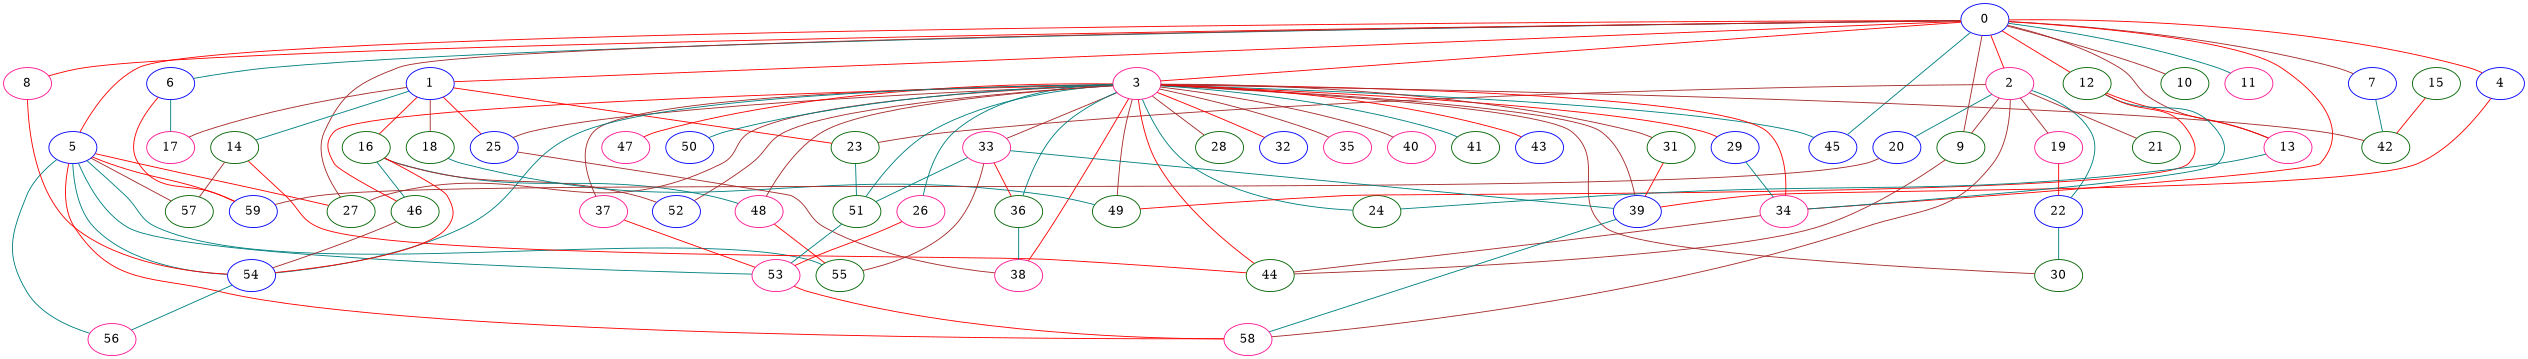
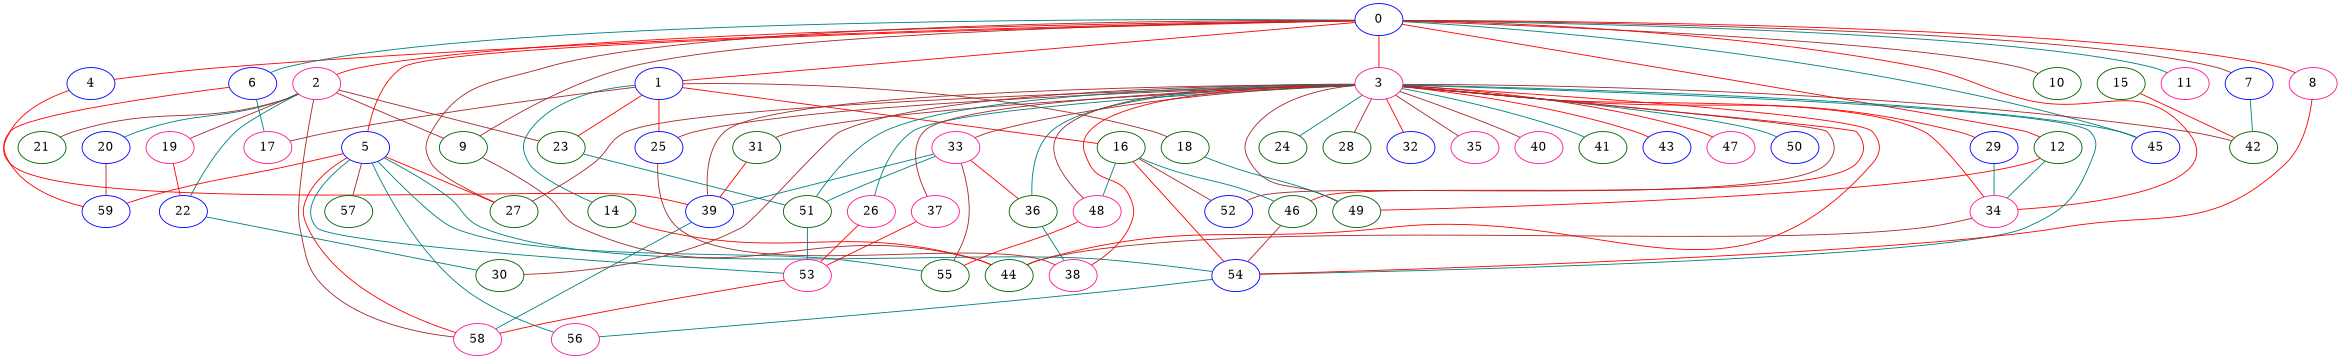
  graph {
    node [color=darkgreen]
    edge [color=red]
    0 [color=blue]
    1 [color=blue]
    2 [color=deeppink]
    3 [color=deeppink]
    4 [color=blue]
    5 [color=blue]
    6 [color=blue]
    7 [color=blue]
    8 [color=deeppink]
    9
    10
    11 [color=deeppink]
    12
-   13 [color=deeppink]
    27
    45 [color=blue]
    34 [color=deeppink]
    14
    16
    17 [color=deeppink]
    18
    25 [color=blue]
    23
    19 [color=deeppink]
    20 [color=blue]
    21
    22 [color=blue]
    58 [color=deeppink]
    24
    26 [color=deeppink]
    28
    29 [color=blue]
    30
    31
    32 [color=blue]
    33 [color=deeppink]
    35 [color=deeppink]
    36
    37 [color=deeppink]
    38 [color=deeppink]
    39 [color=blue]
    40 [color=deeppink]
    41
    42
    43 [color=blue]
    44
    46
    47 [color=deeppink]
    48 [color=deeppink]
    49
    50 [color=blue]
    51
    52 [color=blue]
    54 [color=blue]
    53 [color=deeppink]
    55
    56 [color=deeppink]
    57
    59 [color=blue]
    15
    0 -- 1
    0 -- 2
    0 -- 3
    0 -- 4
    0 -- 5
    0 -- 6 [color=teal]
    0 -- 7 [color=brown]
    0 -- 8
    0 -- 9 [color=brown]
    0 -- 10 [color=brown]
    0 -- 11 [color=teal]
    0 -- 12
-   0 -- 13 [color=brown]
    0 -- 27 [color=brown]
    0 -- 45 [color=teal]
    0 -- 34
    1 -- 14 [color=teal]
    1 -- 16
    1 -- 17 [color=brown]
    1 -- 18 [color=brown]
    1 -- 25
    1 -- 23
    2 -- 9 [color=brown]
    2 -- 23 [color=brown]
    2 -- 19 [color=brown]
    2 -- 20 [color=teal]
    2 -- 21 [color=brown]
    2 -- 22 [color=teal]
    2 -- 58 [color=brown]
    3 -- 27 [color=brown]
    3 -- 45 [color=teal]
    3 -- 34
    3 -- 25 [color=brown]
    3 -- 24 [color=teal]
    3 -- 26 [color=teal]
    3 -- 28 [color=brown]
    3 -- 29
    3 -- 30 [color=brown]
    3 -- 31 [color=brown]
    3 -- 32
    3 -- 33 [color=brown]
    3 -- 35 [color=brown]
    3 -- 36 [color=teal]
    3 -- 37 [color=brown]
    3 -- 38
    3 -- 39 [color=brown]
    3 -- 40 [color=brown]
    3 -- 41 [color=teal]
    3 -- 42 [color=brown]
    3 -- 43
    3 -- 44
    3 -- 46
    3 -- 47
    3 -- 48 [color=brown]
    3 -- 49 [color=brown]
    3 -- 50 [color=teal]
    3 -- 51 [color=teal]
    3 -- 52 [color=brown]
    3 -- 54 [color=teal]
    4 -- 39
    5 -- 27
    5 -- 58
    5 -- 54 [color=teal]
    5 -- 53 [color=teal]
    5 -- 55 [color=teal]
    5 -- 56 [color=teal]
    5 -- 57 [color=brown]
    5 -- 59
    6 -- 17 [color=teal]
    6 -- 59
    7 -- 42 [color=teal]
    8 -- 54
    9 -- 44 [color=brown]
-   12 -- 13
    12 -- 34 [color=teal]
    12 -- 49
-   13 -- 24 [color=teal]
    34 -- 44 [color=brown]
    14 -- 44
-   14 -- 57 [color=brown]
    16 -- 46 [color=teal]
    16 -- 48 [color=teal]
    16 -- 52 [color=brown]
    16 -- 54
    18 -- 49 [color=teal]
    25 -- 38 [color=brown]
    23 -- 51 [color=teal]
    19 -- 22
    20 -- 59 [color=brown]
    22 -- 30 [color=teal]
    26 -- 53
    29 -- 34 [color=teal]
    31 -- 39
    33 -- 36
    33 -- 39 [color=teal]
    33 -- 51 [color=teal]
    33 -- 55 [color=brown]
    36 -- 38 [color=teal]
    37 -- 53
    39 -- 58 [color=teal]
    46 -- 54 [color=brown]
    48 -- 55
    51 -- 53 [color=teal]
    54 -- 56 [color=teal]
    53 -- 58
    15 -- 42
  }
